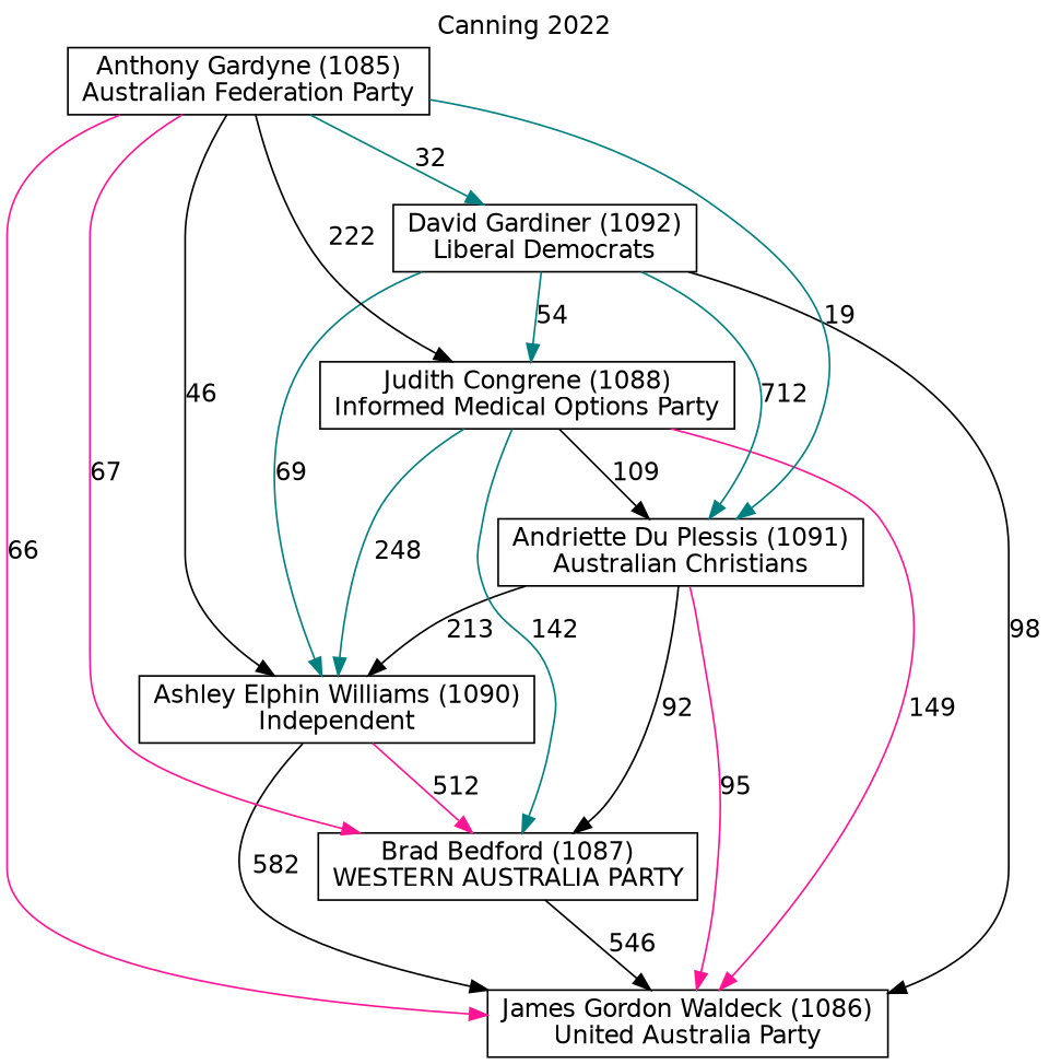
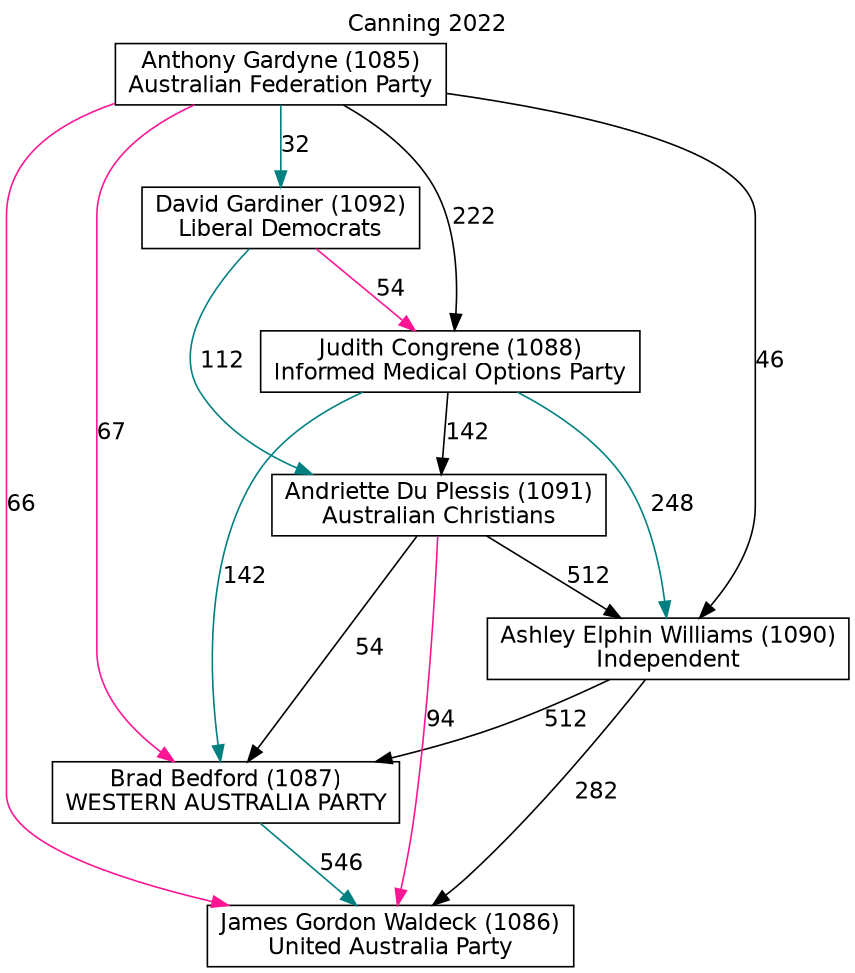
  digraph {
    fontname="DejaVu Sans"
    label="Canning 2022"
    labelloc=t
    mclimit=2
    node [fontname="DejaVu Sans" shape=box]
    edge [color=black fontname="DejaVu Sans"]
    n1 [label="James Gordon Waldeck (1086)\nUnited Australia Party"]
    n2 [label="Brad Bedford (1087)\nWESTERN AUSTRALIA PARTY"]
    n3 [label="Ashley Elphin Williams (1090)\nIndependent"]
    n4 [label="Andriette Du Plessis (1091)\nAustralian Christians"]
    n5 [label="Judith Congrene (1088)\nInformed Medical Options Party"]
    n6 [label="David Gardiner (1092)\nLiberal Democrats"]
    n7 [label="Anthony Gardyne (1085)\nAustralian Federation Party"]
-   n2 -> n1 [label=546]
-   n3 -> n1 [label=582]
-   n3 -> n2 [color=deeppink label=512]
-   n4 -> n1 [color=deeppink label=95]
-   n4 -> n2 [label=92]
-   n4 -> n3 [label=213]
-   n5 -> n1 [color=deeppink label=149]
+   n2 -> n1 [color=teal label=546]
+   n3 -> n1 [label=282]
+   n3 -> n2 [label=512]
+   n4 -> n1 [color=deeppink label=94]
+   n4 -> n2 [label=54]
+   n4 -> n3 [label=512]
    n5 -> n2 [color=teal label=142]
    n5 -> n3 [color=teal label=248]
-   n5 -> n4 [label=109]
-   n6 -> n1 [label=98]
-   n6 -> n3 [color=teal label=69]
-   n6 -> n4 [color=teal label=712]
-   n6 -> n5 [color=teal label=54]
+   n5 -> n4 [label=142]
+   n6 -> n4 [color=teal label=112]
+   n6 -> n5 [color=deeppink label=54]
    n7 -> n1 [color=deeppink label=66]
    n7 -> n2 [color=deeppink label=67]
    n7 -> n3 [label=46]
-   n7 -> n4 [color=teal label=19]
    n7 -> n5 [label=222]
    n7 -> n6 [color=teal label=32]
  }
